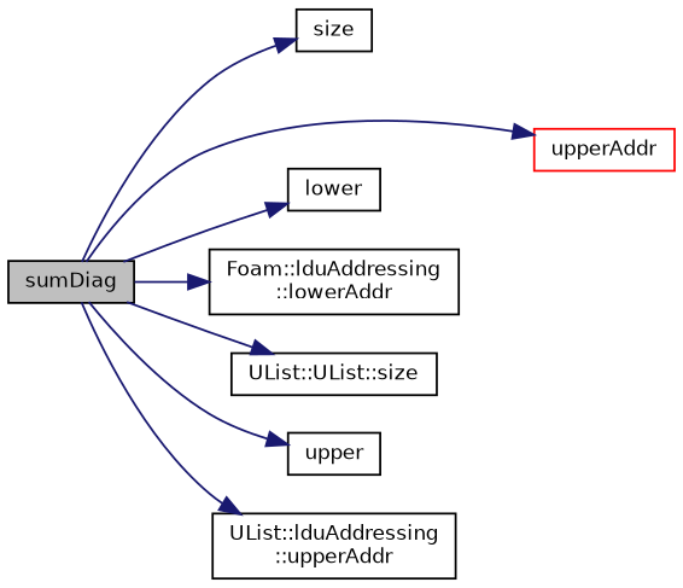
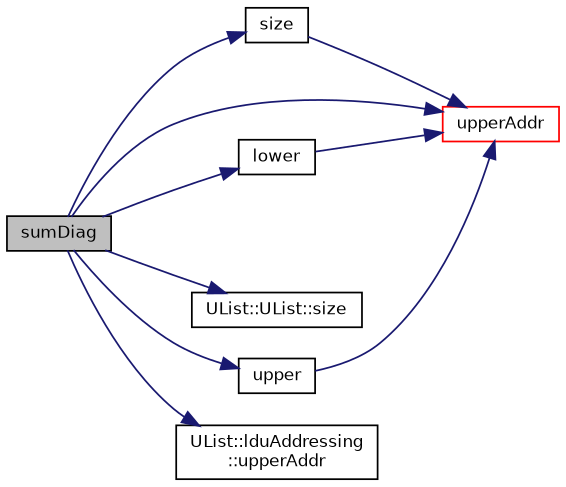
  digraph {
    rankdir=LR
    node [color=black fontname=Helvetica fontsize=10 shape=record]
    edge [color=midnightblue fontname=Helvetica fontsize=10 labelfontname=Helvetica labelfontsize=10 style=solid]
    n1 [fillcolor=grey75 fontcolor=black height=0.2 label=sumDiag style=filled width=0.4]
    n2 [height=0.2 label=size width=0.4]
    n3 [color=red height=0.2 label=upperAddr width=0.4]
    n4 [height=0.2 label=lower width=0.4]
-   n5 [height=0.2 label="Foam::lduAddressing\l::lowerAddr" width=0.4]
    n6 [height=0.2 label="UList::UList::size" width=0.4]
    n7 [height=0.2 label=upper width=0.4]
    n8 [height=0.2 label="UList::lduAddressing\l::upperAddr" width=0.4]
    n1 -> n2
    n1 -> n3
    n1 -> n4
-   n1 -> n5
    n1 -> n6
    n1 -> n7
    n1 -> n8
+   n2 -> n3
+   n4 -> n3
+   n7 -> n3
  }
